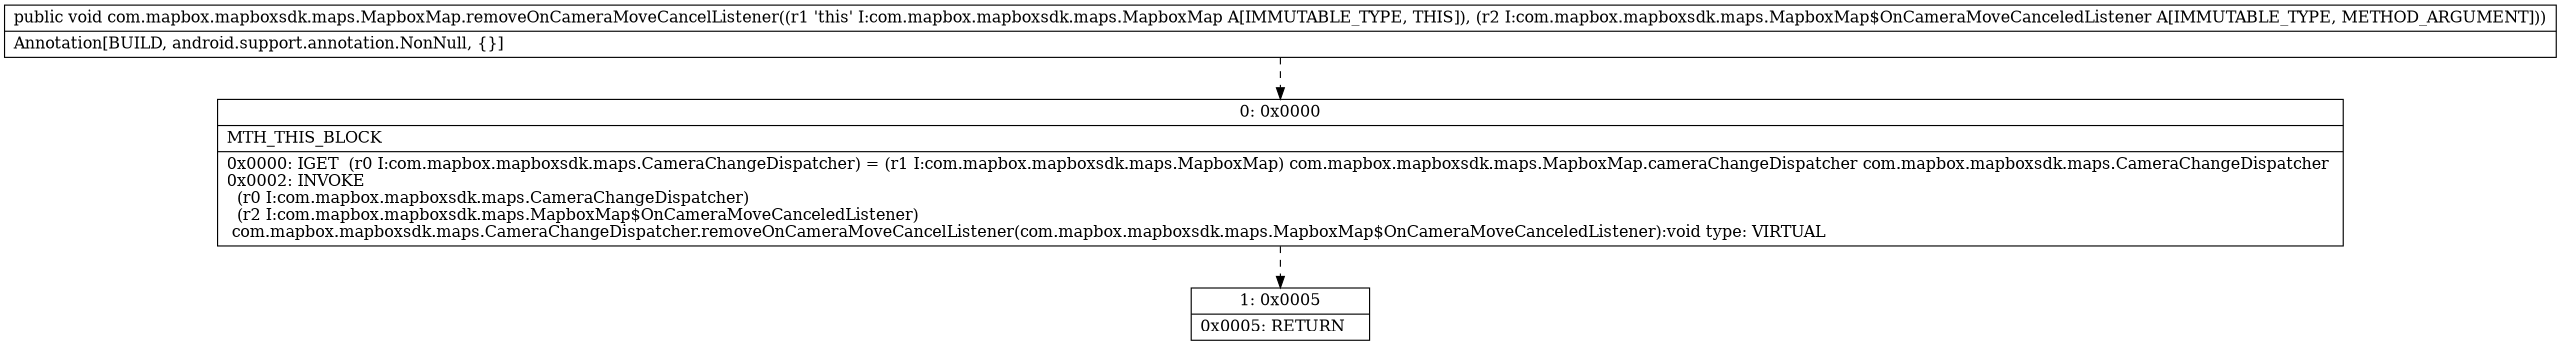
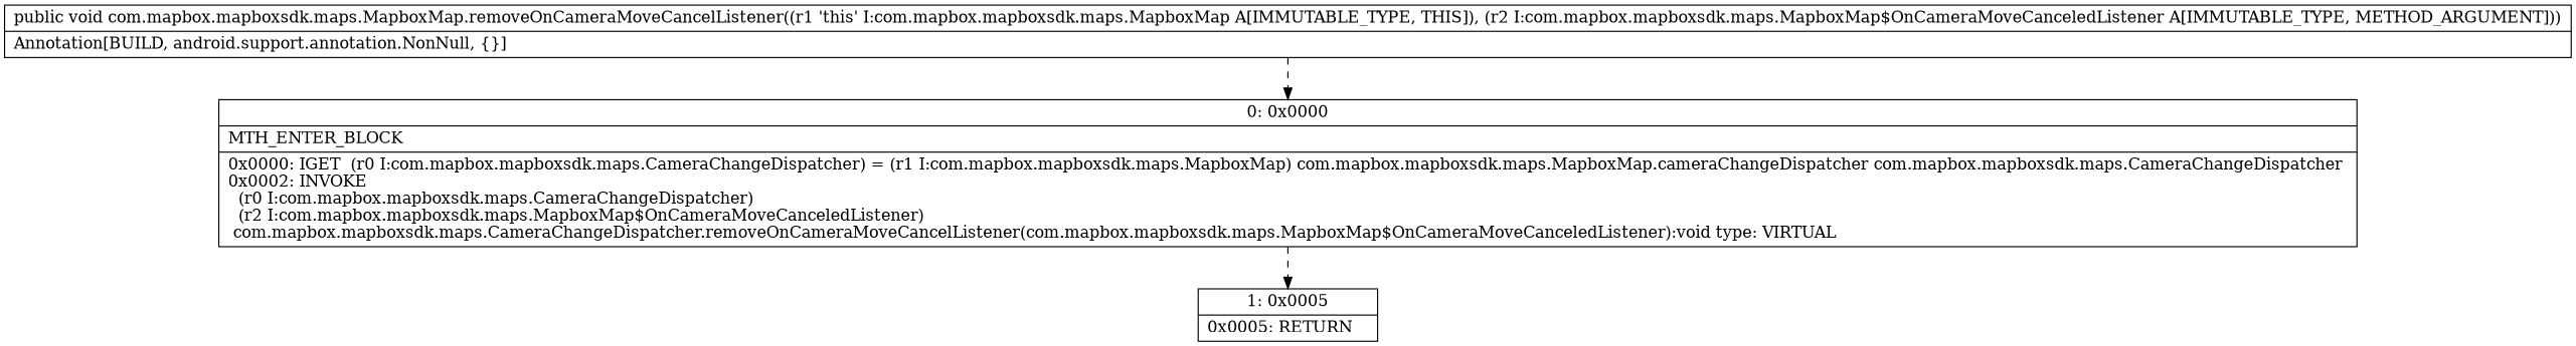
  digraph {
    node [shape=record]
    edge [style=dashed]
-   n1 [label="{0\:\ 0x0000|MTH_THIS_BLOCK\l|0x0000: IGET  (r0 I:com.mapbox.mapboxsdk.maps.CameraChangeDispatcher) = (r1 I:com.mapbox.mapboxsdk.maps.MapboxMap) com.mapbox.mapboxsdk.maps.MapboxMap.cameraChangeDispatcher com.mapbox.mapboxsdk.maps.CameraChangeDispatcher \l0x0002: INVOKE  \l  (r0 I:com.mapbox.mapboxsdk.maps.CameraChangeDispatcher)\l  (r2 I:com.mapbox.mapboxsdk.maps.MapboxMap$OnCameraMoveCanceledListener)\l com.mapbox.mapboxsdk.maps.CameraChangeDispatcher.removeOnCameraMoveCancelListener(com.mapbox.mapboxsdk.maps.MapboxMap$OnCameraMoveCanceledListener):void type: VIRTUAL \l}"]
+   n1 [label="{0\:\ 0x0000|MTH_ENTER_BLOCK\l|0x0000: IGET  (r0 I:com.mapbox.mapboxsdk.maps.CameraChangeDispatcher) = (r1 I:com.mapbox.mapboxsdk.maps.MapboxMap) com.mapbox.mapboxsdk.maps.MapboxMap.cameraChangeDispatcher com.mapbox.mapboxsdk.maps.CameraChangeDispatcher \l0x0002: INVOKE  \l  (r0 I:com.mapbox.mapboxsdk.maps.CameraChangeDispatcher)\l  (r2 I:com.mapbox.mapboxsdk.maps.MapboxMap$OnCameraMoveCanceledListener)\l com.mapbox.mapboxsdk.maps.CameraChangeDispatcher.removeOnCameraMoveCancelListener(com.mapbox.mapboxsdk.maps.MapboxMap$OnCameraMoveCanceledListener):void type: VIRTUAL \l}"]
    n2 [label="{1\:\ 0x0005|0x0005: RETURN   \l}"]
    n3 [label="{public void com.mapbox.mapboxsdk.maps.MapboxMap.removeOnCameraMoveCancelListener((r1 'this' I:com.mapbox.mapboxsdk.maps.MapboxMap A[IMMUTABLE_TYPE, THIS]), (r2 I:com.mapbox.mapboxsdk.maps.MapboxMap$OnCameraMoveCanceledListener A[IMMUTABLE_TYPE, METHOD_ARGUMENT]))  | Annotation[BUILD, android.support.annotation.NonNull, \{\}]\l}"]
    n1 -> n2
    n3 -> n1
  }
